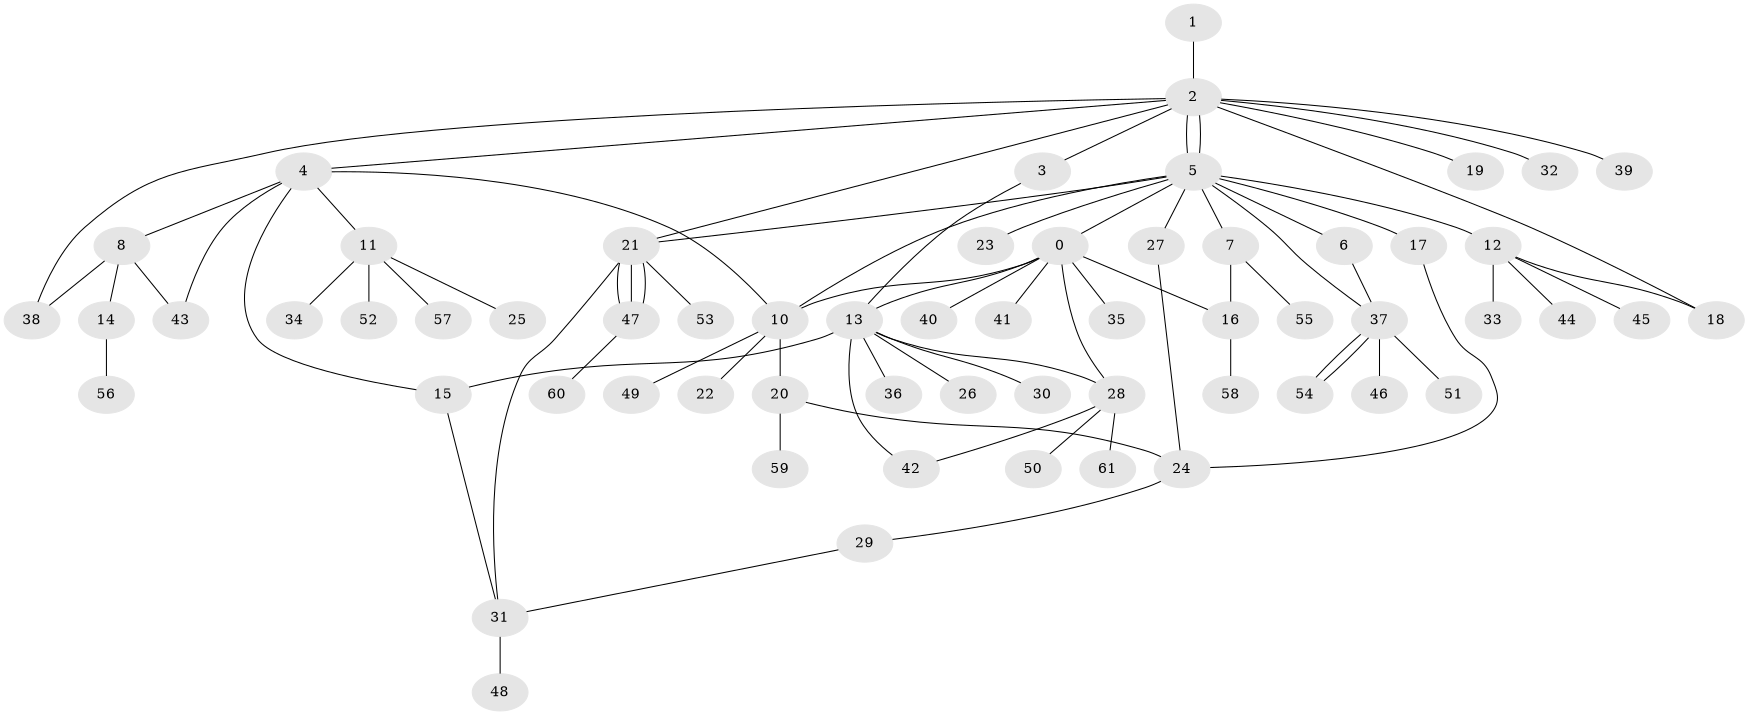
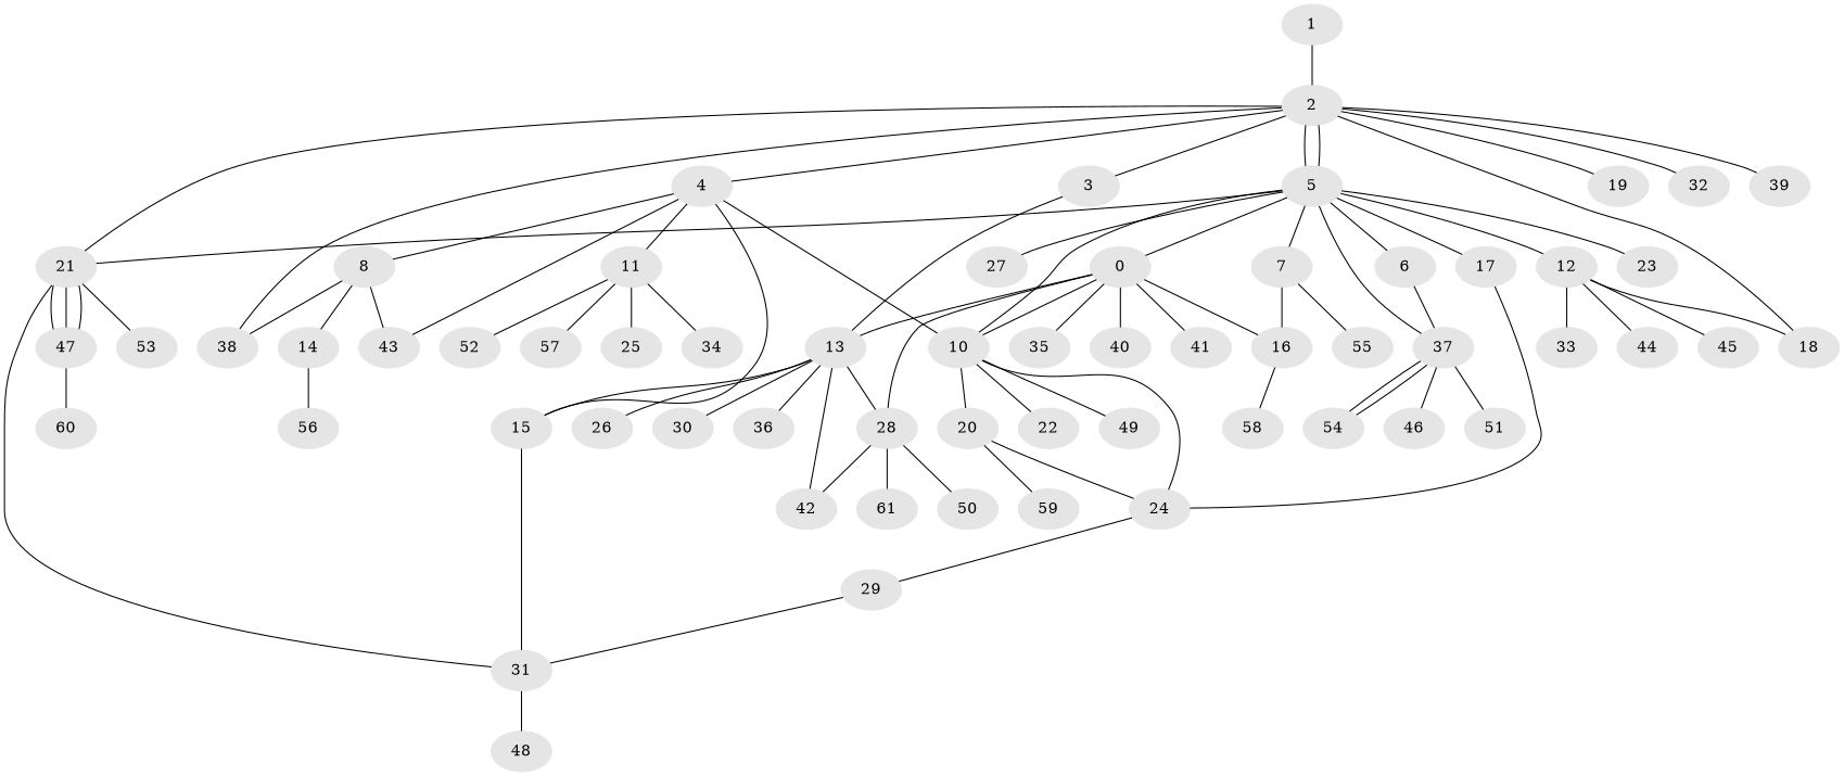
  graph {
    node [color=gray90 style=filled]
    1
    2
    3
    4
    5
    18
    19
    21
    32
    38
    39
    13
    8
    10
    11
    15
    43
    6
    7
    n20 [label=0]
    12
    17
    23
    27
    37
    31
    47
    53
    28
    26
    30
    36
    42
    14
    20
    22
    24
    49
    25
    34
    52
    57
    16
    55
    35
    40
    41
    33
    44
    45
    46
    51
    54
    58
    56
    50
    61
    59
    29
    48
    60
    1 -- 2
    2 -- 3
    2 -- 4
    2 -- 5
    2 -- 5
    2 -- 18
    2 -- 19
    2 -- 21
    2 -- 32
    2 -- 38
    2 -- 39
    3 -- 13
    4 -- 8
    4 -- 10
    4 -- 11
    4 -- 15
    4 -- 43
    5 -- 21
    5 -- 10
    5 -- 6
    5 -- 7
    5 -- n20
    5 -- 12
    5 -- 17
    5 -- 23
    5 -- 27
    5 -- 37
    21 -- 31
    21 -- 47
    21 -- 47
    21 -- 47
    21 -- 53
    13 -- 15
    13 -- 28
    13 -- 26
    13 -- 30
    13 -- 36
    13 -- 42
    8 -- 38
    8 -- 43
    8 -- 14
    10 -- 20
    10 -- 22
-   27 -- 24
+   10 -- 24
    10 -- 49
    11 -- 25
    11 -- 34
    11 -- 52
    11 -- 57
    15 -- 31
    6 -- 37
    7 -- 16
    7 -- 55
    n20 -- 13
    n20 -- 10
    n20 -- 28
    n20 -- 16
    n20 -- 35
    n20 -- 40
    n20 -- 41
    12 -- 18
    12 -- 33
    12 -- 44
    12 -- 45
    17 -- 24
    37 -- 46
    37 -- 51
    37 -- 54
    37 -- 54
    31 -- 48
    47 -- 60
    28 -- 42
    28 -- 50
    28 -- 61
    14 -- 56
    20 -- 24
    20 -- 59
    24 -- 29
    16 -- 58
    29 -- 31
  }
